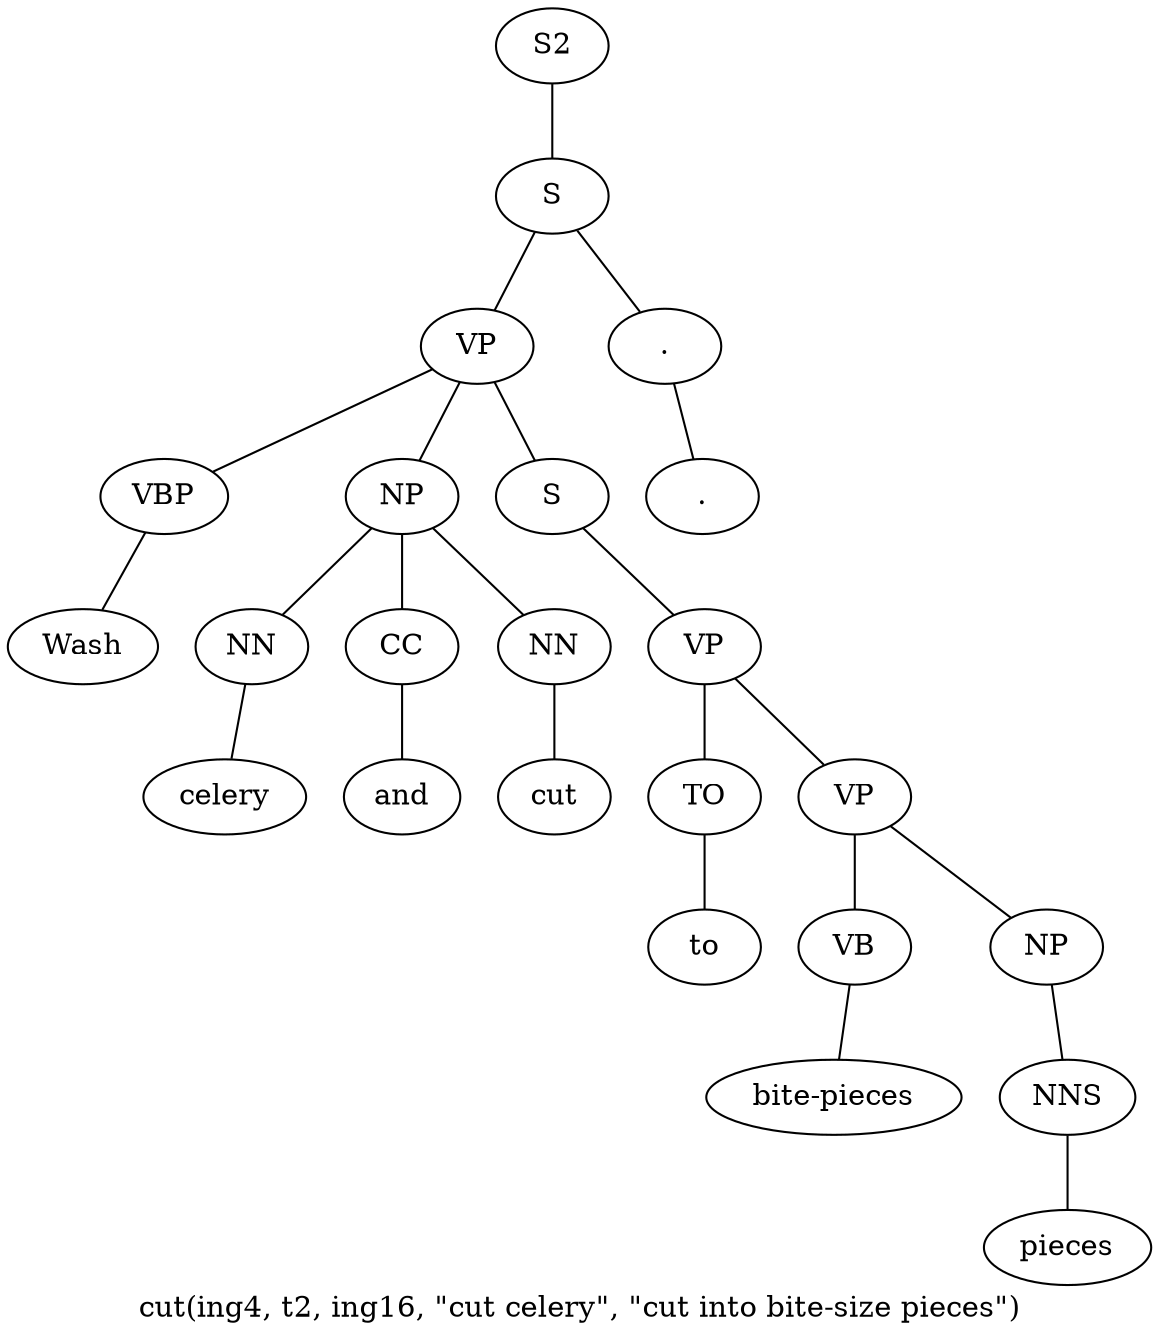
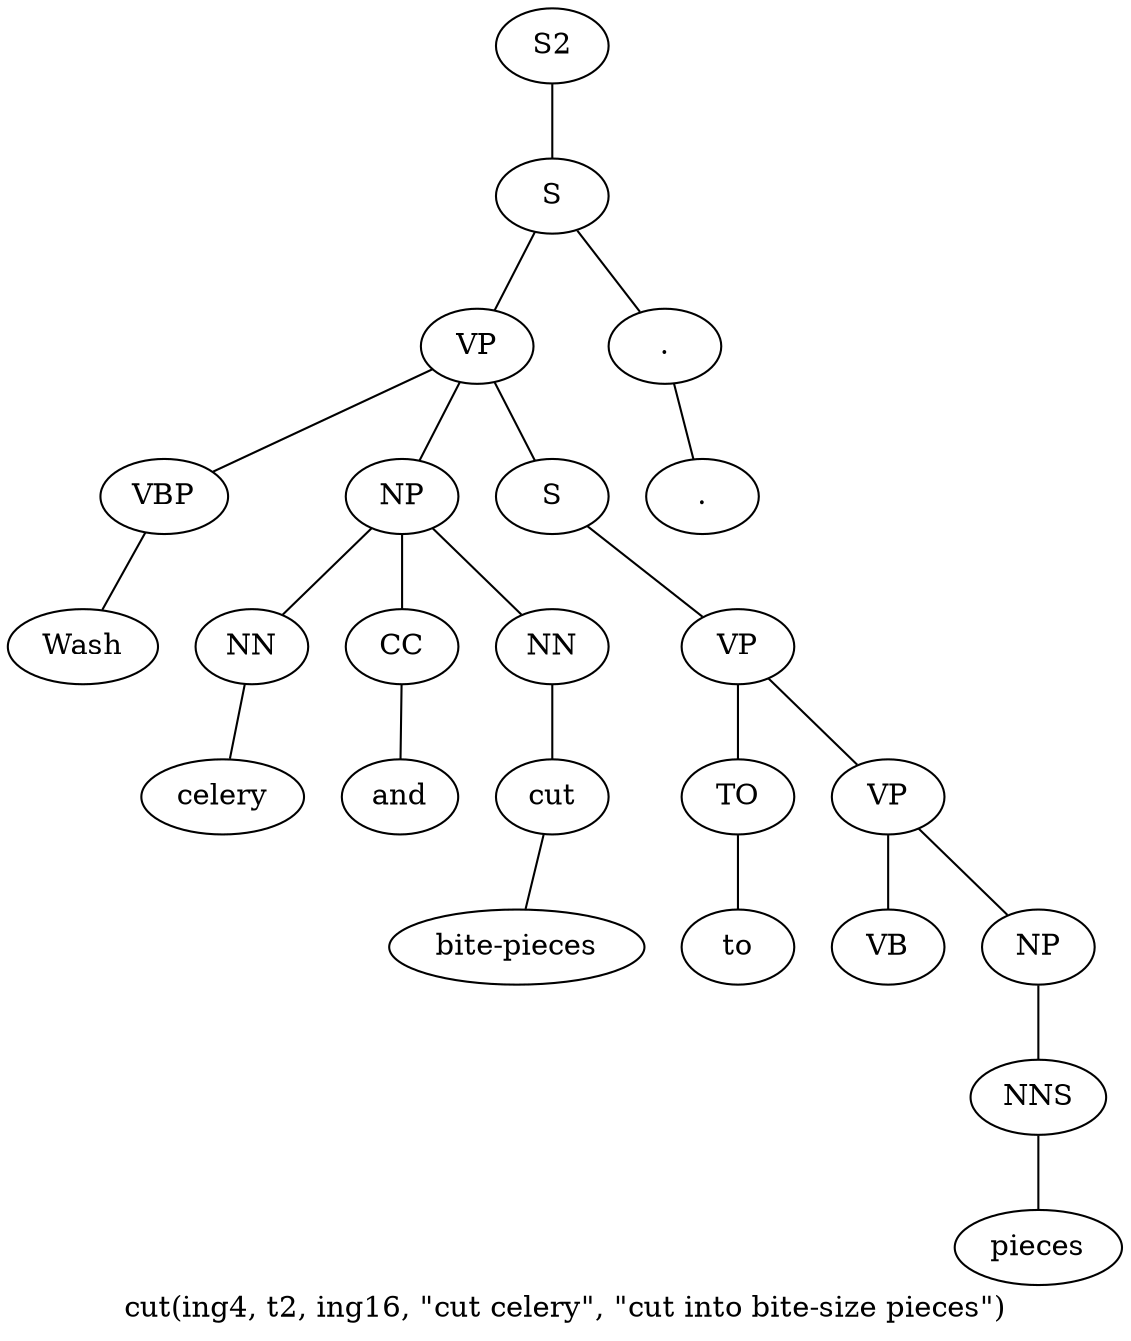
  graph {
    label="cut(ing4, t2, ing16, \"cut celery\", \"cut into bite-size pieces\")"
    n1 [label=S2]
    n2 [label=S]
    n3 [label=VP]
    n4 [label="."]
    n5 [label=VBP]
    n6 [label=NP]
    n7 [label=S]
    n8 [label="."]
    n9 [label=Wash]
    n10 [label=NN]
    n11 [label=CC]
    n12 [label=NN]
    n13 [label=VP]
    n14 [label=celery]
    n15 [label=and]
    n16 [label=cut]
    n17 [label=TO]
    n18 [label=VP]
    n19 [label=to]
    n20 [label=VB]
    n21 [label=NP]
    n22 [label="bite-pieces"]
    n23 [label=NNS]
    n24 [label=pieces]
    n1 -- n2
    n2 -- n3
    n2 -- n4
    n3 -- n5
    n3 -- n6
    n3 -- n7
    n4 -- n8
    n5 -- n9
    n6 -- n10
    n6 -- n11
    n6 -- n12
    n7 -- n13
    n10 -- n14
    n11 -- n15
    n12 -- n16
    n13 -- n17
    n13 -- n18
    n17 -- n19
    n18 -- n20
    n18 -- n21
-   n20 -- n22
+   n16 -- n22
    n21 -- n23
    n23 -- n24
  }
